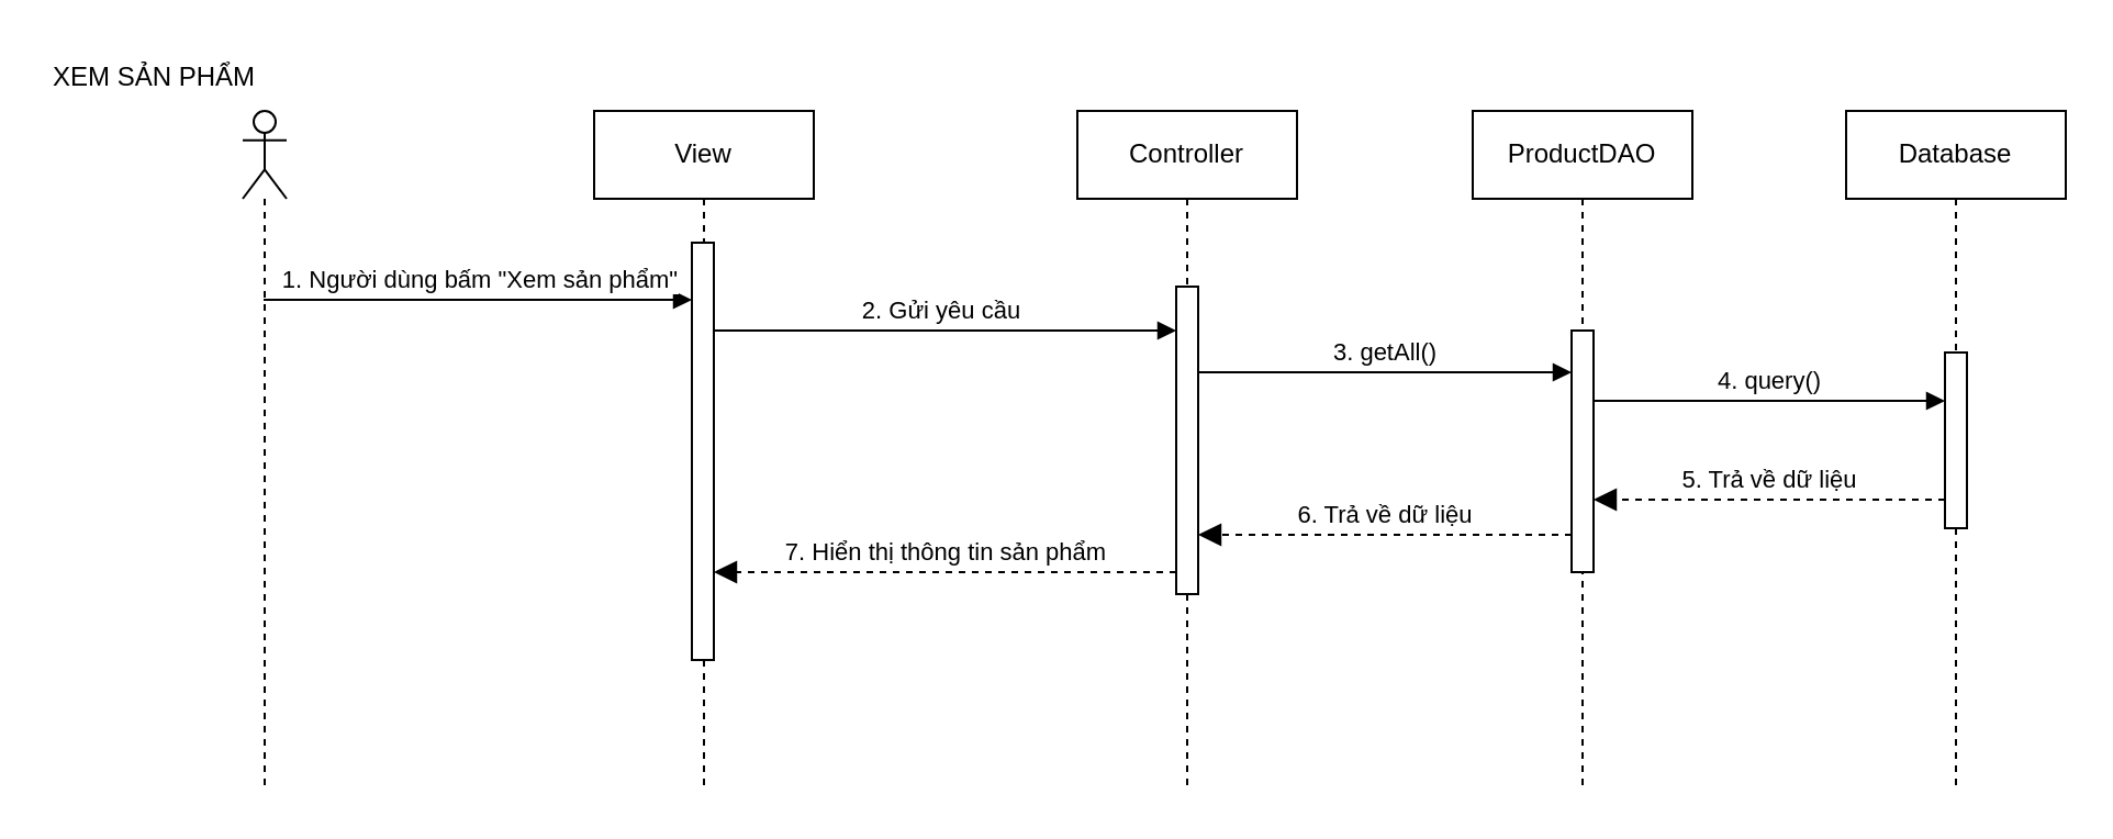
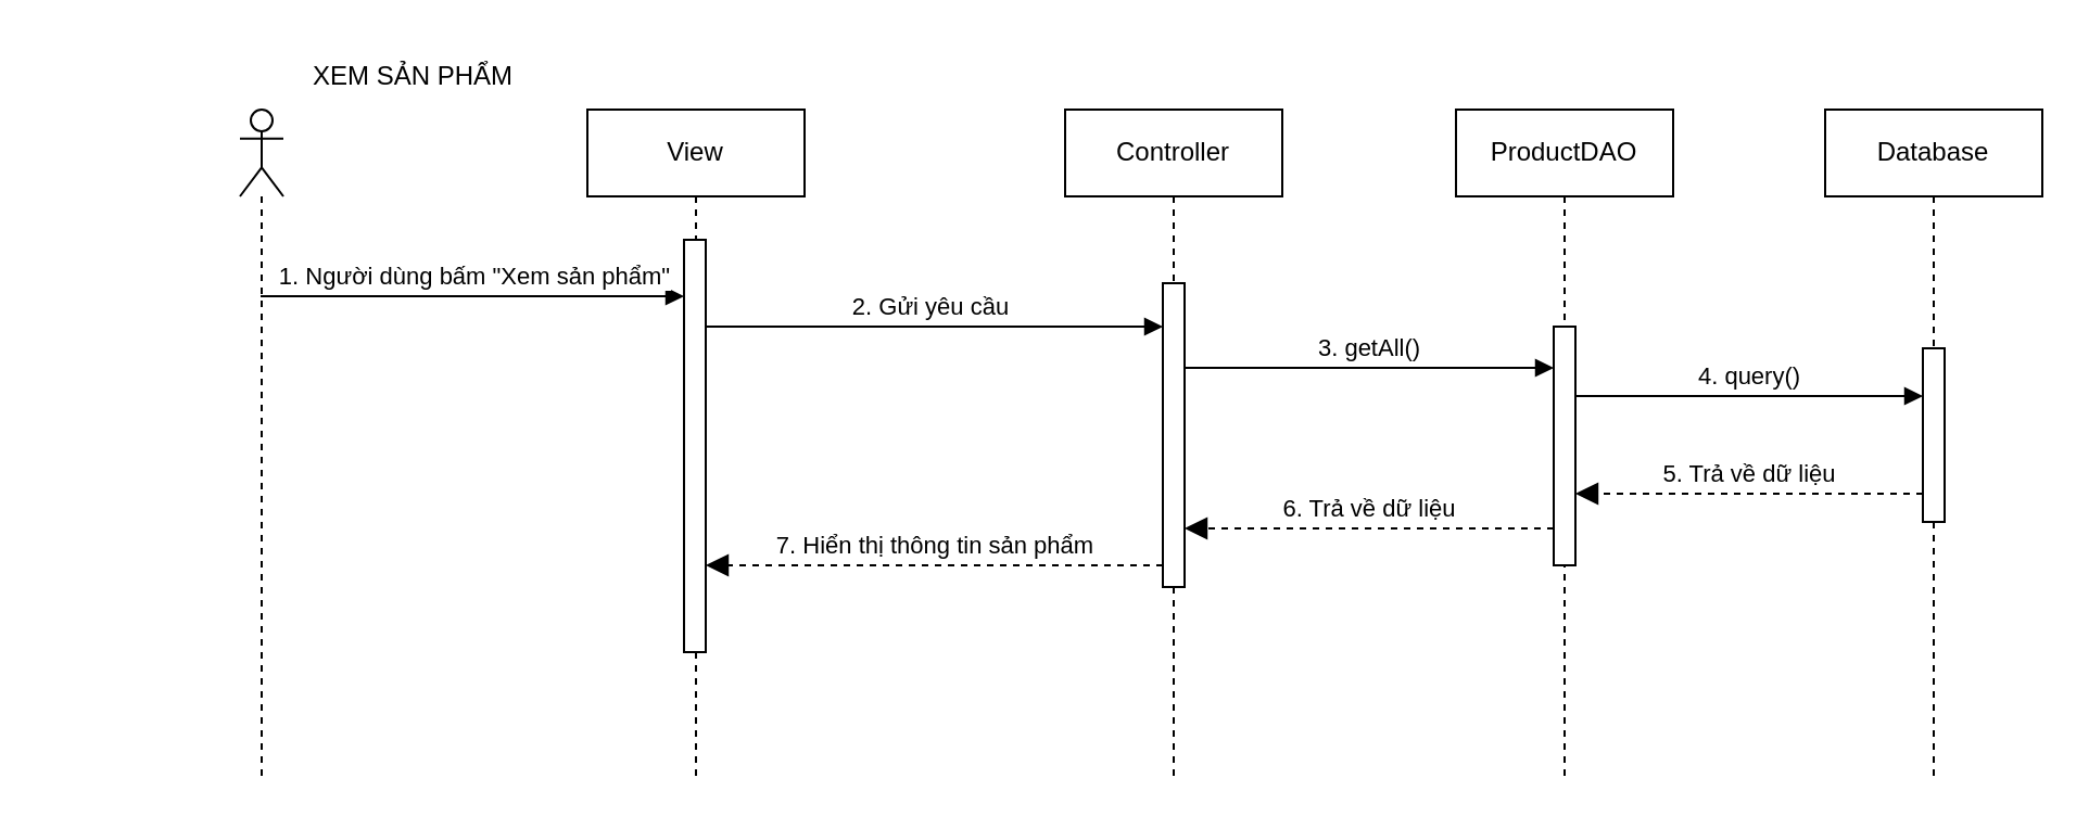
  <mxCell id="0" />
  <mxCell id="1" parent="0" />
  <mxCell id="2" value="" style="shape=umlLifeline;participant=umlActor;perimeter=lifelinePerimeter;whiteSpace=wrap;html=1;container=1;collapsible=0;recursiveResize=0;verticalAlign=top;spacingTop=36;outlineConnect=0;" parent="1" vertex="1"><mxGeometry x="110" y="50" width="20" height="310" as="geometry" /></mxCell>
  <mxCell id="3" value="View" style="shape=umlLifeline;perimeter=lifelinePerimeter;whiteSpace=wrap;html=1;container=1;collapsible=0;recursiveResize=0;outlineConnect=0;" parent="1" vertex="1"><mxGeometry x="270" y="50" width="100" height="310" as="geometry" /></mxCell>
  <mxCell id="4" value="2. Gửi yêu cầu" style="html=1;verticalAlign=bottom;endArrow=block;rounded=0;" parent="3" target="7" edge="1"><mxGeometry width="80" relative="1" as="geometry"><mxPoint x="50" y="100" as="sourcePoint" /><mxPoint x="130" y="100" as="targetPoint" /></mxGeometry></mxCell>
  <mxCell id="5" value="" style="html=1;points=[];perimeter=orthogonalPerimeter;" parent="3" vertex="1"><mxGeometry x="44.5" y="60" width="10" height="190" as="geometry" /></mxCell>
  <mxCell id="6" value="Controller" style="shape=umlLifeline;perimeter=lifelinePerimeter;whiteSpace=wrap;html=1;container=1;collapsible=0;recursiveResize=0;outlineConnect=0;" parent="1" vertex="1"><mxGeometry x="490" y="50" width="100" height="310" as="geometry" /></mxCell>
  <mxCell id="7" value="" style="html=1;points=[];perimeter=orthogonalPerimeter;" parent="6" vertex="1"><mxGeometry x="45" y="80" width="10" height="140" as="geometry" /></mxCell>
  <mxCell id="8" value="1. Người dùng bấm &quot;Xem sản phẩm&quot;" style="html=1;verticalAlign=bottom;endArrow=block;rounded=0;" parent="1" edge="1"><mxGeometry width="80" relative="1" as="geometry"><mxPoint x="119.5" y="136" as="sourcePoint" /><mxPoint x="314.5" y="136" as="targetPoint" /></mxGeometry></mxCell>
  <mxCell id="9" value="7. Hiển thị thông tin sản phẩm" style="html=1;verticalAlign=bottom;endArrow=block;dashed=1;endSize=8;rounded=0;endFill=1;" parent="1" source="7" target="5" edge="1"><mxGeometry relative="1" as="geometry"><mxPoint x="539.5" y="259" as="sourcePoint" /><mxPoint x="319.5" y="259" as="targetPoint" /><Array as="points"><mxPoint x="440" y="260" /></Array></mxGeometry></mxCell>
- <mxCell id="10" value="XEM SẢN PHẨM" style="text;html=1;strokeColor=none;fillColor=none;align=center;verticalAlign=middle;whiteSpace=wrap;rounded=0;" parent="1" vertex="1"><mxGeometry x="20" y="20" width="100" height="30" as="geometry" /></mxCell>
+ <mxCell id="10" value="XEM SẢN PHẨM" style="text;html=1;strokeColor=none;fillColor=none;align=center;verticalAlign=middle;whiteSpace=wrap;rounded=0;" parent="1" vertex="1"><mxGeometry x="140" y="20" width="100" height="30" as="geometry" /></mxCell>
  <mxCell id="11" value="ProductDAO" style="shape=umlLifeline;perimeter=lifelinePerimeter;whiteSpace=wrap;html=1;container=1;collapsible=0;recursiveResize=0;outlineConnect=0;" parent="1" vertex="1"><mxGeometry x="670" y="50" width="100" height="310" as="geometry" /></mxCell>
  <mxCell id="12" value="" style="html=1;points=[];perimeter=orthogonalPerimeter;" parent="11" vertex="1"><mxGeometry x="45" y="100" width="10" height="110" as="geometry" /></mxCell>
  <mxCell id="13" value="Database" style="shape=umlLifeline;perimeter=lifelinePerimeter;whiteSpace=wrap;html=1;container=1;collapsible=0;recursiveResize=0;outlineConnect=0;" parent="1" vertex="1"><mxGeometry x="840" y="50" width="100" height="310" as="geometry" /></mxCell>
  <mxCell id="14" value="" style="html=1;points=[];perimeter=orthogonalPerimeter;" parent="13" vertex="1"><mxGeometry x="45" y="110" width="10" height="80" as="geometry" /></mxCell>
  <mxCell id="15" value="3. getAll()" style="html=1;verticalAlign=bottom;endArrow=block;rounded=0;" parent="1" edge="1"><mxGeometry width="80" relative="1" as="geometry"><mxPoint x="545" y="169" as="sourcePoint" /><mxPoint x="715" y="169" as="targetPoint" /></mxGeometry></mxCell>
  <mxCell id="16" value="4. query()" style="html=1;verticalAlign=bottom;endArrow=block;rounded=0;" parent="1" edge="1"><mxGeometry width="80" relative="1" as="geometry"><mxPoint x="725" y="182" as="sourcePoint" /><mxPoint x="885" y="182" as="targetPoint" /></mxGeometry></mxCell>
  <mxCell id="17" value="5. Trả về dữ liệu" style="html=1;verticalAlign=bottom;endArrow=block;dashed=1;endSize=8;rounded=0;endFill=1;" parent="1" edge="1"><mxGeometry relative="1" as="geometry"><mxPoint x="885" y="227" as="sourcePoint" /><mxPoint x="725" y="227" as="targetPoint" /></mxGeometry></mxCell>
  <mxCell id="18" value="6. Trả về dữ liệu" style="html=1;verticalAlign=bottom;endArrow=block;dashed=1;endSize=8;rounded=0;endFill=1;" parent="1" edge="1"><mxGeometry relative="1" as="geometry"><mxPoint x="715" y="243" as="sourcePoint" /><mxPoint x="545" y="243" as="targetPoint" /></mxGeometry></mxCell>
